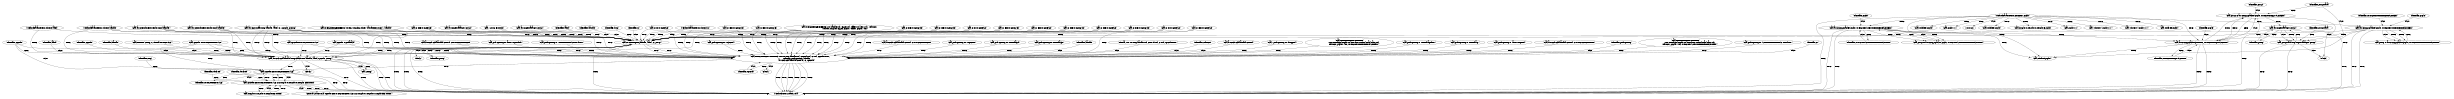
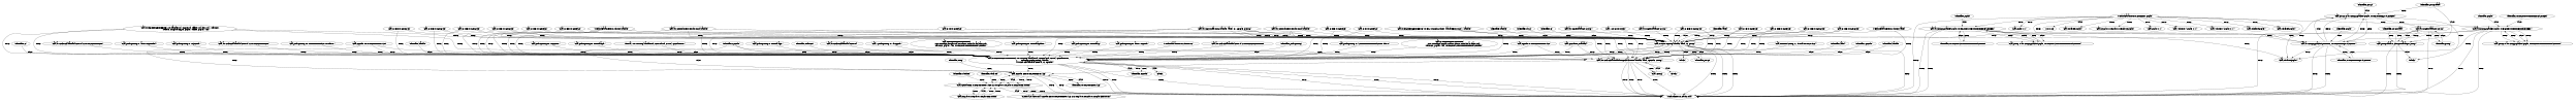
  digraph {
    n1 [label="(Call,p_rsp = avrc_copy_packet(p_pkt, AVRC_OP_REJ_MSG_LEN))"]
    n2 [label="(Call,avrc_copy_packet(p_tAVRC, AVRC_OP_REJ_MSG_LEN))"]
    n3 [label="(Call,avrc_get_data_ptr(p_rsp))"]
    n4 [label="(Block,)"]
    n5 [label="(MethodReturn,static void)"]
    n6 [label="(Identifier,AVRC_OP_REJ_MSG_LEN)"]
    n7 [label="(Call,osi_free(p_pkt))"]
    n8 [label="(Call,p_rsp_data = pkt_get_data_ptr(p_rsp))"]
    n9 [label="(Call,AVCT_MsgReq(handle, label, cr, p_rsp))"]
    n10 [label="(Identifier,p_rsp)"]
    n11 [label="(Call,avrc_copy_packet(p_pkt, AVRC_OP_SUB_UNIT_INFO_RSP_LEN))"]
    n12 [label="(Call,p_rsp = avrc_copy_packet(p_pkt, AVRC_OP_SUB_UNIT_INFO_RSP_LEN))"]
    n13 [label="(Identifier,AVRC_OP_SUB_UNIT_INFO_RSP_LEN)"]
    n14 [label="(MethodParameterIn,BT_HDR* p_pkt)"]
    n15 [label="(Call,avrc_copy_packet(p_pkt, AVRC_OP_UNIT_INFO_RSP_LEN))"]
    n16 [label="(Call,osi_free(p_pkt))"]
    n17 [label="(Call,msg.browse.p_browse_pkt = p_pkt)"]
    n18 [label="(Call,p_pkt + 1)"]
    n19 [label="(Call,(uint8_t*)(p_pkt + 1))"]
    n20 [label="(Call,(uint8_t*)(p_pkt + 1))"]
    n21 [label="(Call,osi_free(p_pkt))"]
    n22 [label="(Call,osi_free(p_pkt))"]
    n23 [label="(Call,p_pkt + 1)"]
    1000128
    n25 [label="(Call,p_rsp = avrc_copy_packet(p_pkt, AVRC_OP_UNIT_INFO_RSP_LEN))"]
    n26 [label="(Identifier,AVRC_OP_UNIT_INFO_RSP_LEN)"]
    n27 [label="(Call,avrc_cb.ccb[handle].msg_cback.Run(handle, label, opcode, &msg))"]
    n28 [label="(Call,AVRC_TRACE_WARNING(\"%s %s msg handle:%d, control:%d, cr:%d, opcode:x%x\",\n                       __func__, p_drop_msg, handle,\n                       avrc_cb.ccb[handle].control, cr, opcode))"]
    n29 [label="(Block,)"]
    n30 [label="(Identifier,p_rsp)"]
    n31 [label="(Call,opcode == AVRC_OP_BROWSE)"]
    n32 [label="(Call,&msg)"]
    n33 [label="(Block,)"]
    n34 [label="(Identifier,opcode)"]
    n35 [label="(Block,)"]
    n36 [label="(Call,opcode == AVRC_OP_BROWSE && msg.browse.p_browse_pkt == NULL)"]
    n37 [label="(Identifier,AVRC_OP_BROWSE)"]
    n38 [label="(ControlStructure,if (opcode == AVRC_OP_BROWSE && msg.browse.p_browse_pkt == NULL))"]
    n39 [label="(Call,msg.browse.p_browse_pkt == NULL)"]
    n40 [label="(MethodParameterIn,uint8_t handle)"]
    n41 [label="(Call,AVRC_TRACE_WARNING(\n                \"%s: message length %d too short: must be at least %d\",\n                __func__, p_pkt->len, AVRC_OP_SUB_UNIT_INFO_RSP_LEN))"]
    n42 [label="(Identifier,label)"]
    n43 [label="(Identifier,cr)"]
    n44 [label="(Call,avrc_cb.ccb[handle].control & AVRC_CT_TARGET)"]
    n45 [label="(Call,cr = AVCT_RSP)"]
    n46 [label="(Identifier,p_rsp)"]
    n47 [label="(Call,p_drop_msg = \"rejected\")"]
    n48 [label="(Identifier,cr)"]
    n49 [label="(Identifier,p_pkt)"]
    n50 [label="(Call,cr == AVCT_CMD)"]
    n51 [label="(Identifier,msg)"]
    n52 [label="(Identifier,p_rsp_data)"]
    n53 [label="(Call,avrc_cb.ccb[handle].control & AVRC_CT_TARGET)"]
    n54 [label="(Call,cr == AVCT_CMD)"]
    n55 [label="(Call,p_drop_msg = \"req_cont\")"]
    n56 [label="(Call,p_drop_msg = \"sent_fragd\")"]
    n57 [label="(Call,p_drop_msg = \"sent_frag3\")"]
    n58 [label="(Identifier,opcode)"]
    n59 [label="(Call,cr == AVCT_CMD)"]
    n60 [label="(Call,cr == AVCT_CMD)"]
    n61 [label="(Identifier,handle)"]
    n62 [label="(Call,cr == AVCT_CMD)"]
    n63 [label="(Identifier,handle)"]
    n64 [label="(Identifier,opcode)"]
    n65 [label="(Call,cr == AVCT_RSP)"]
    n66 [label="(Call,avrc_cb.ccb[handle].control & AVRC_CT_CONTROL)"]
    n67 [label="(Identifier,p_drop_msg)"]
    n68 [label="(Call,cr == AVCT_CMD)"]
    n69 [label="(MethodParameterIn,uint8_t label)"]
    n70 [label="(Call,opcode != AVRC_OP_BROWSE)"]
    n71 [label="(Call,p_drop_msg = \"SUB_UNIT_INFO_RSP too short\")"]
    n72 [label="(Call,AVRC_TRACE_DEBUG(\"%s handle:%d, ctype:%d, offset:%d, len: %d\", __func__,\n                      handle, msg.hdr.ctype, p_pkt->offset, p_pkt->len))"]
    n73 [label="(Call,avrc_get_data_ptr(p_rsp))"]
    n74 [label="(Identifier,do_free)"]
    n75 [label="(Call,avrc_send_next_vendor_cmd(handle))"]
    n76 [label="(Identifier,p_pkt)"]
    n77 [label="(Call,cr == AVCT_RSP)"]
    n78 [label="(Call,cr = AVCT_RSP)"]
    n79 [label="(Call,* p_rsp = NULL)"]
    n80 [label="(Call,opcode = AVRC_OP_BROWSE)"]
    n81 [label="(Call,p_drop_msg = \"auto responded\")"]
    n82 [label="(Call,p_drop_msg = \"UNIT_INFO_RSP too short\")"]
    n83 [label="(Call,avrc_proc_far_msg(handle, label, cr, &p_pkt, p_msg))"]
    n84 [label="(Call,cr == AVCT_CMD)"]
    n85 [label="(Call,cr == AVCT_RSP)"]
    n86 [label="(Identifier,p_rsp_data)"]
    n87 [label="(Literal,\"%s %s msg handle:%d, control:%d, cr:%d, opcode:x%x\")"]
    n88 [label="(Call,avrc_send_next_vendor_cmd(handle))"]
    n89 [label="(Call,AVRC_TRACE_DEBUG(\"AVRC: stopping timer (handle=0x%02x)\", handle))"]
    n90 [label="(Identifier,__func__)"]
    n91 [label="(Call,avrc_cb.ccb[handle].control)"]
    n92 [label="(Call,opcode = p_data[2])"]
    n93 [label="(Call,cr == AVCT_RSP)"]
    n94 [label="(Identifier,p_pkt)"]
    n95 [label="(Call,* p_drop_msg = \"dropped\")"]
    n96 [label="(Call,AVRC_TRACE_WARNING(\n                \"%s: message length %d too short: must be at least %d\",\n                __func__, p_pkt->len, AVRC_OP_UNIT_INFO_RSP_LEN))"]
    n97 [label="(Call,p_drop_msg = \"sent_frag_free\")"]
    n98 [label="(Call,cr = AVCT_RSP)"]
    n99 [label="(Call,avrc_get_data_ptr(p_rsp))"]
    n100 [label="(Identifier,label)"]
    n101 [label="(Identifier,do_free)"]
    n102 [label="(Identifier,handle)"]
    n103 [label="(Identifier,drop)"]
    n104 [label="(Call,p_drop_msg = \"sent_frag\")"]
    n105 [label="(Call,p_drop_msg = \"auto respond\")"]
    n106 [label="(MethodParameterIn,uint8_t cr)"]
    n107 [label="(Call,memset(&msg, 0, sizeof(tAVRC_MSG)))"]
    n1 -> n2 [label="CFG: "]
    n1 -> n3 [label="DDG: "]
    n1 -> n4 [label="AST: "]
    n1 -> n5 [label="DDG: "]
    n2 -> n1 [label="AST: "]
    n2 -> n1 [label="DDG: "]
    n2 -> n1 [label="DDG: "]
    n2 -> n5 [label="DDG: "]
    n2 -> n5 [label="DDG: "]
    n2 -> n6 [label="CFG: "]
    n2 -> n7 [label="DDG: "]
    n3 -> n5 [label="DDG: "]
    n3 -> n8 [label="AST: "]
    n3 -> n8 [label="DDG: "]
    n3 -> n9 [label="DDG: "]
    n3 -> n10 [label="CFG: "]
    n6 -> n2 [label="AST: "]
    n8 -> n3 [label="CFG: "]
    n8 -> n4 [label="AST: "]
    n8 -> n5 [label="DDG: "]
    n8 -> n5 [label="DDG: "]
    n9 -> n5 [label="DDG: "]
    n9 -> n5 [label="DDG: "]
    n9 -> n5 [label="DDG: "]
    n9 -> n5 [label="DDG: "]
    n9 -> n27 [label="DDG: "]
    n9 -> n27 [label="DDG: "]
    n9 -> n28 [label="DDG: "]
    n9 -> n28 [label="DDG: "]
    n9 -> n29 [label="AST: "]
    n9 -> n30 [label="CFG: "]
    n10 -> n3 [label="AST: "]
    n11 -> n2 [label="DDG: "]
    n11 -> n5 [label="DDG: "]
    n11 -> n5 [label="DDG: "]
    n11 -> n7 [label="DDG: "]
    n11 -> n12 [label="AST: "]
    n11 -> n12 [label="DDG: "]
    n11 -> n12 [label="DDG: "]
    n11 -> n13 [label="CFG: "]
    n12 -> n11 [label="CFG: "]
    n13 -> n11 [label="AST: "]
    n14 -> n2 [label="DDG: "]
    n14 -> n5 [label="DDG: "]
    n14 -> n7 [label="DDG: "]
    n14 -> n11 [label="DDG: "]
    n14 -> n15 [label="DDG: "]
    n14 -> n16 [label="DDG: "]
    n14 -> n17 [label="DDG: "]
    n14 -> n18 [label="DDG: "]
    n14 -> n19 [label="DDG: "]
    n14 -> n20 [label="DDG: "]
    n14 -> n21 [label="DDG: "]
    n14 -> n22 [label="DDG: "]
    n14 -> n23 [label="DDG: "]
    n14 -> 1000128 [label="AST: "]
    n15 -> n2 [label="DDG: "]
    n15 -> n5 [label="DDG: "]
    n15 -> n5 [label="DDG: "]
    n15 -> n7 [label="DDG: "]
    n15 -> n9 [label="CFG: "]
    n15 -> n25 [label="AST: "]
    n15 -> n25 [label="DDG: "]
    n15 -> n25 [label="DDG: "]
    n25 -> n15 [label="CFG: "]
    n26 -> n15 [label="AST: "]
    n27 -> n5 [label="DDG: "]
    n27 -> n5 [label="DDG: "]
    n27 -> n5 [label="DDG: "]
    n27 -> n5 [label="DDG: "]
    n27 -> n31 [label="DDG: "]
    n27 -> n32 [label="CFG: "]
    n27 -> n33 [label="AST: "]
    n28 -> n5 [label="DDG: "]
    n28 -> n5 [label="DDG: "]
    n28 -> n5 [label="DDG: "]
    n28 -> n5 [label="DDG: "]
    n28 -> n5 [label="DDG: "]
    n28 -> n5 [label="DDG: "]
    n28 -> n31 [label="DDG: "]
    n28 -> n34 [label="CFG: "]
    n28 -> n35 [label="AST: "]
    n30 -> n9 [label="AST: "]
    n31 -> n5 [label="DDG: "]
    n31 -> n5 [label="DDG: "]
    n31 -> n36 [label="AST: "]
    n31 -> n36 [label="DDG: "]
    n31 -> n36 [label="DDG: "]
    n31 -> n37 [label="CFG: "]
    n32 -> n27 [label="AST: "]
    n34 -> n28 [label="AST: "]
    n36 -> n5 [label="DDG: "]
    n36 -> n5 [label="DDG: "]
    n36 -> n5 [label="DDG: "]
    n36 -> n31 [label="CFG: "]
    n36 -> n38 [label="AST: "]
    n36 -> n39 [label="CFG: "]
    n37 -> n31 [label="AST: "]
    n39 -> n36 [label="AST: "]
    n39 -> n36 [label="DDG: "]
    n39 -> n36 [label="DDG: "]
    n40 -> n9 [label="DDG: "]
    n40 -> n27 [label="DDG: "]
    n40 -> n28 [label="DDG: "]
    n41 -> n28 [label="DDG: "]
    n42 -> n27 [label="AST: "]
    n43 -> n28 [label="AST: "]
    n44 -> n28 [label="DDG: "]
    n45 -> n9 [label="DDG: "]
    n45 -> n28 [label="DDG: "]
    n46 -> n1 [label="AST: "]
    n47 -> n28 [label="DDG: "]
    n48 -> n9 [label="AST: "]
    n49 -> n11 [label="AST: "]
    n50 -> n9 [label="DDG: "]
    n50 -> n28 [label="DDG: "]
    n51 -> n31 [label="CFG: "]
    n52 -> n8 [label="CFG: "]
    n53 -> n28 [label="DDG: "]
    n54 -> n9 [label="DDG: "]
    n54 -> n28 [label="DDG: "]
    n55 -> n28 [label="DDG: "]
    n56 -> n28 [label="DDG: "]
    n57 -> n28 [label="DDG: "]
    n58 -> n27 [label="AST: "]
    n59 -> n9 [label="DDG: "]
    n59 -> n28 [label="DDG: "]
    n60 -> n9 [label="DDG: "]
    n60 -> n28 [label="DDG: "]
    n61 -> n28 [label="AST: "]
    n62 -> n9 [label="DDG: "]
    n62 -> n28 [label="DDG: "]
    n63 -> n27 [label="AST: "]
    n64 -> n27 [label="CFG: "]
    n64 -> n28 [label="CFG: "]
    n64 -> n31 [label="AST: "]
    n65 -> n9 [label="DDG: "]
    n65 -> n28 [label="DDG: "]
    n66 -> n28 [label="DDG: "]
    n67 -> n28 [label="AST: "]
    n68 -> n9 [label="DDG: "]
    n68 -> n28 [label="DDG: "]
    n69 -> n9 [label="DDG: "]
    n69 -> n27 [label="DDG: "]
    n70 -> n27 [label="DDG: "]
    n70 -> n28 [label="DDG: "]
    n70 -> n31 [label="DDG: "]
    n71 -> n28 [label="DDG: "]
    n72 -> n9 [label="DDG: "]
    n72 -> n27 [label="DDG: "]
    n72 -> n28 [label="DDG: "]
    n72 -> n28 [label="DDG: "]
    n73 -> n9 [label="DDG: "]
    n74 -> n36 [label="CFG: "]
    n75 -> n9 [label="DDG: "]
    n75 -> n27 [label="DDG: "]
    n75 -> n28 [label="DDG: "]
    n76 -> n2 [label="AST: "]
    n77 -> n9 [label="DDG: "]
    n77 -> n28 [label="DDG: "]
    n78 -> n9 [label="DDG: "]
    n78 -> n28 [label="DDG: "]
    n79 -> n9 [label="DDG: "]
    n80 -> n27 [label="DDG: "]
    n80 -> n28 [label="DDG: "]
    n81 -> n28 [label="DDG: "]
    n82 -> n28 [label="DDG: "]
    n83 -> n9 [label="DDG: "]
    n83 -> n9 [label="DDG: "]
    n83 -> n9 [label="DDG: "]
    n83 -> n27 [label="DDG: "]
    n83 -> n27 [label="DDG: "]
    n83 -> n28 [label="DDG: "]
    n83 -> n28 [label="DDG: "]
    n84 -> n9 [label="DDG: "]
    n84 -> n28 [label="DDG: "]
    n85 -> n9 [label="DDG: "]
    n85 -> n28 [label="DDG: "]
    n86 -> n1 [label="CFG: "]
    n86 -> n8 [label="AST: "]
    n87 -> n28 [label="AST: "]
    n88 -> n9 [label="DDG: "]
    n88 -> n27 [label="DDG: "]
    n88 -> n28 [label="DDG: "]
    n89 -> n9 [label="DDG: "]
    n89 -> n27 [label="DDG: "]
    n89 -> n28 [label="DDG: "]
    n90 -> n28 [label="AST: "]
    n91 -> n28 [label="AST: "]
    n92 -> n27 [label="DDG: "]
    n92 -> n28 [label="DDG: "]
    n93 -> n9 [label="DDG: "]
    n93 -> n28 [label="DDG: "]
    n94 -> n15 [label="AST: "]
    n95 -> n28 [label="DDG: "]
    n96 -> n28 [label="DDG: "]
    n97 -> n28 [label="DDG: "]
    n98 -> n9 [label="DDG: "]
    n98 -> n28 [label="DDG: "]
    n99 -> n9 [label="DDG: "]
    n100 -> n9 [label="AST: "]
    n101 -> n36 [label="CFG: "]
    n102 -> n9 [label="AST: "]
    n103 -> n9 [label="CFG: "]
    n104 -> n28 [label="DDG: "]
    n105 -> n28 [label="DDG: "]
-   n106 -> n9 [label="DDG: "]
    n106 -> n28 [label="DDG: "]
    n107 -> n27 [label="DDG: "]
  }
